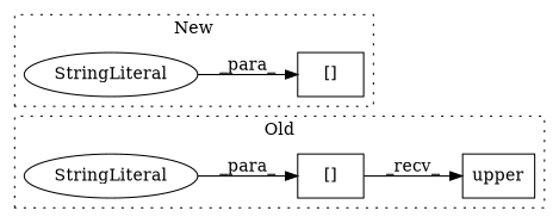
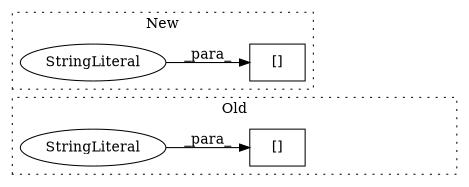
  digraph {
    rankdir=LR
    node [a=2 shape=box]
-   n1 [a=32 l=7 label=upper s=994]
    n2 [l="8,1" label="[]" s="967,992"]
    n3 [a=45 l=17 label=StringLiteral s=975 shape=ellipse]
    n4 [l="9,1" label="[]" s="1869,1897"]
    n5 [a=45 l=19 label=StringLiteral s=1878 shape=ellipse]
    subgraph cluster_1 {
      label=Old
      style=dotted
-     n1
      n2
      n3
    }
    subgraph cluster_2 {
      label=New
      style=dotted
      n4
      n5
    }
-   n2 -> n1 [label=_recv_]
    n3 -> n2 [label=_para_]
    n5 -> n4 [label=_para_]
  }
